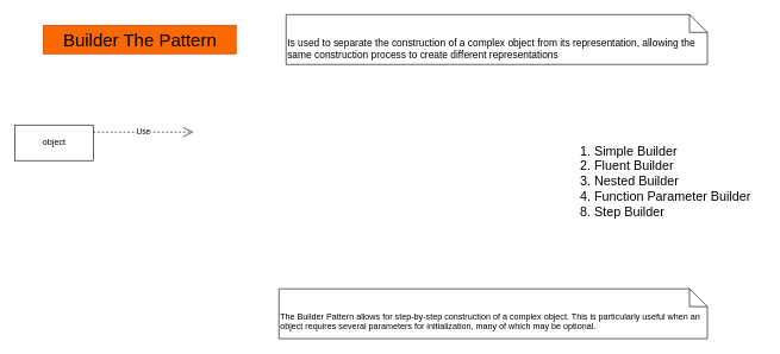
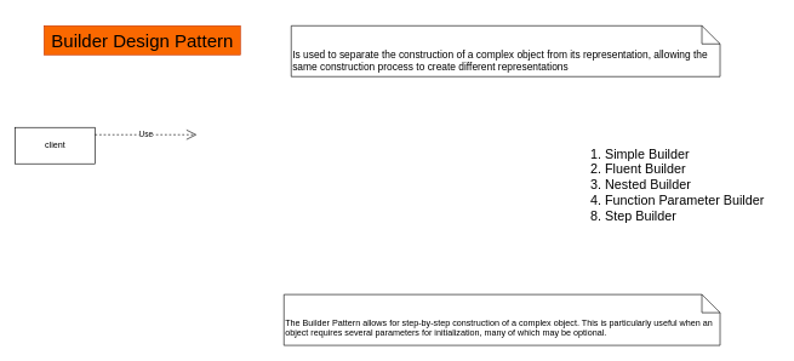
  <mxCell id="0" />
  <mxCell id="1" parent="0" />
- <mxCell id="2" value="Builder The Pattern" style="text;html=1;align=center;verticalAlign=middle;resizable=1;points=[];autosize=1;strokeColor=#C73500;fillColor=#fa6800;fontColor=#000000;fontSize=25;movable=1;rotatable=1;deletable=1;editable=1;connectable=1;" parent="1" vertex="1"><mxGeometry x="60" y="35" width="270" height="40" as="geometry" /></mxCell>
- <mxCell id="3" value="&lt;span style=&quot;font-size: 14px;&quot;&gt;Is used to separate the construction of a complex object from its representation, allowing the same construction process to create different representations&lt;/span&gt;" style="shape=note2;boundedLbl=1;whiteSpace=wrap;html=1;size=25;verticalAlign=top;align=left;movable=1;resizable=1;rotatable=1;deletable=1;editable=1;connectable=1;" parent="1" vertex="1"><mxGeometry x="400" y="20" width="590" height="70" as="geometry" /></mxCell>
+ <mxCell id="2" value="Builder Design Pattern" style="text;html=1;align=center;verticalAlign=middle;resizable=1;points=[];autosize=1;strokeColor=#C73500;fillColor=#fa6800;fontColor=#000000;fontSize=25;movable=1;rotatable=1;deletable=1;editable=1;connectable=1;" parent="1" vertex="1"><mxGeometry x="60" y="35" width="270" height="40" as="geometry" /></mxCell>
+ <mxCell id="3" value="&lt;span style=&quot;font-size: 14px;&quot;&gt;Is used to separate the construction of a complex object from its representation, allowing the same construction process to create different representations&lt;/span&gt;" style="shape=note2;boundedLbl=1;whiteSpace=wrap;html=1;size=25;verticalAlign=top;align=left;movable=1;resizable=1;rotatable=1;deletable=1;editable=1;connectable=1;" parent="1" vertex="1"><mxGeometry x="400" y="35" width="590" height="70" as="geometry" /></mxCell>
  <mxCell id="4" value="" style="shape=image;verticalLabelPosition=bottom;labelBackgroundColor=default;verticalAlign=top;aspect=fixed;imageAspect=0;image=https://www.dofactory.com/img/diagrams/net/builder.png;" parent="1" vertex="1"><mxGeometry x="270" y="155" width="495.06" height="209" as="geometry" /></mxCell>
- <mxCell id="5" value="object" style="html=1;" parent="1" vertex="1"><mxGeometry x="20" y="175" width="110" height="50" as="geometry" /></mxCell>
+ <mxCell id="5" value="client" style="html=1;" parent="1" vertex="1"><mxGeometry x="20" y="175" width="110" height="50" as="geometry" /></mxCell>
  <mxCell id="6" value="Use" style="endArrow=open;endSize=12;dashed=1;html=1;" parent="1" edge="1"><mxGeometry width="160" relative="1" as="geometry"><mxPoint x="130" y="185" as="sourcePoint" /><mxPoint x="270" y="185" as="targetPoint" /></mxGeometry></mxCell>
  <mxCell id="7" value="&lt;font style=&quot;font-size: 18px;&quot;&gt;1. Simple Builder&lt;br&gt;2. Fluent Builder&lt;br&gt;3. Nested Builder&lt;br&gt;4. Function Parameter Builder&lt;br&gt;8. Step Builder&amp;nbsp;&lt;/font&gt;" style="text;html=1;align=left;verticalAlign=middle;resizable=0;points=[];autosize=1;strokeColor=none;fillColor=none;" parent="1" vertex="1"><mxGeometry x="810" y="195" width="260" height="120" as="geometry" /></mxCell>
  <mxCell id="8" value="&lt;div&gt;The Builder Pattern allows for step-by-step construction of a complex object. This is particularly useful when an object requires several parameters for initialization, many of which may be optional.&lt;/div&gt;&lt;div&gt;&lt;br&gt;&lt;/div&gt;" style="shape=note2;boundedLbl=1;whiteSpace=wrap;html=1;size=25;verticalAlign=top;align=left;" vertex="1" parent="1"><mxGeometry x="390" y="405" width="600" height="70" as="geometry" /></mxCell>
